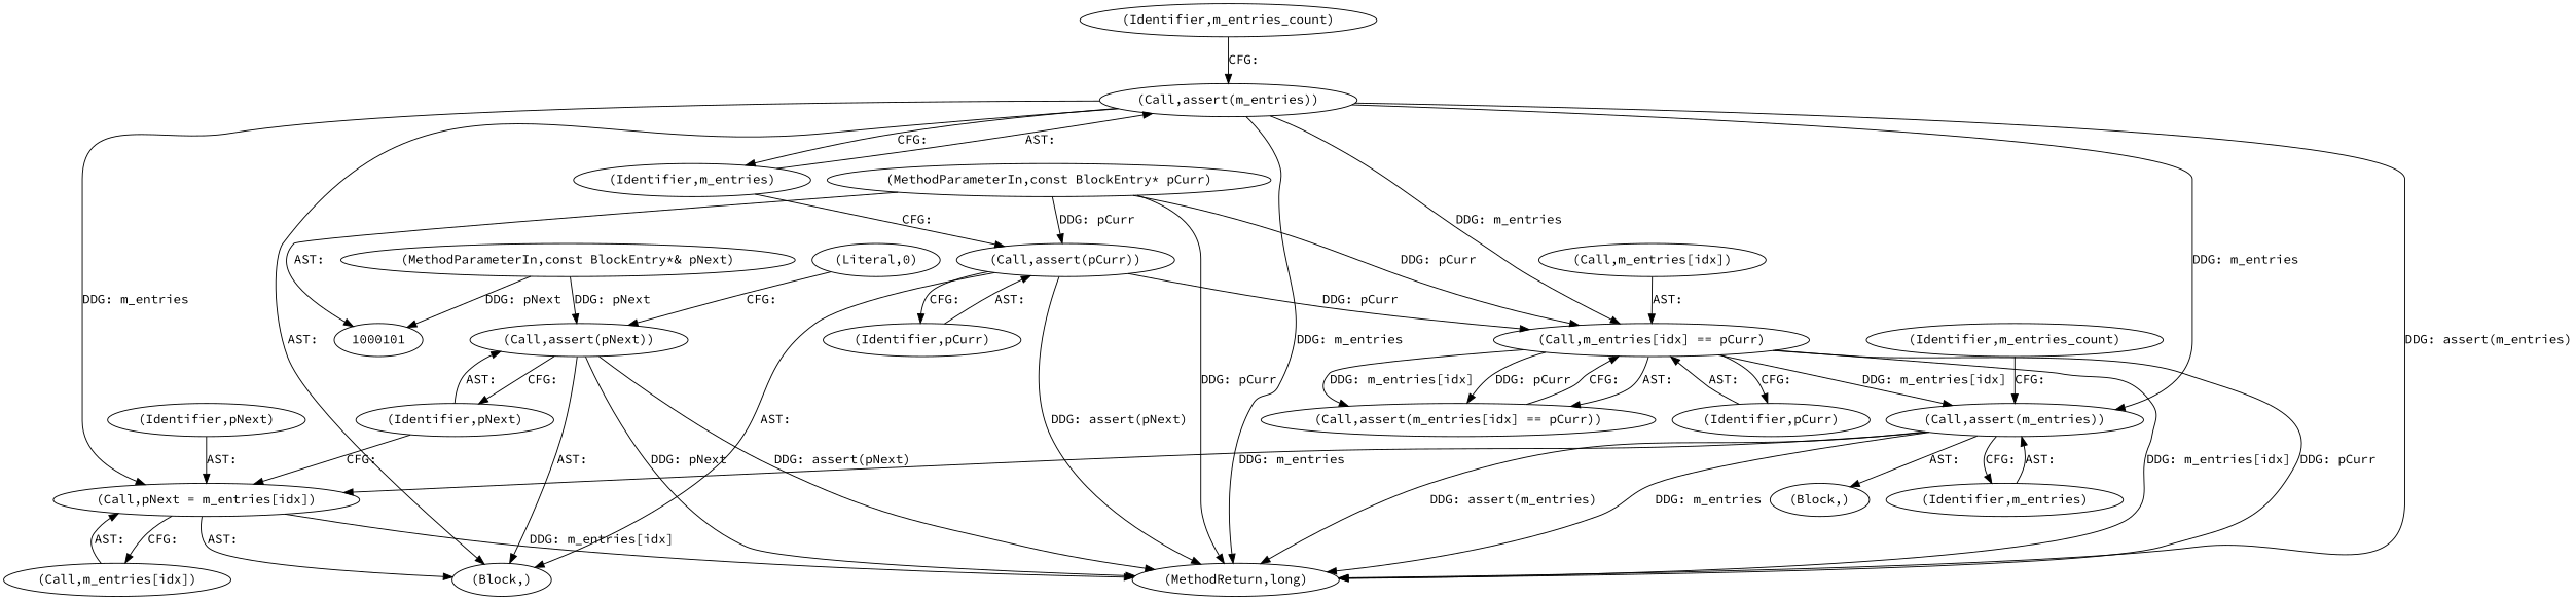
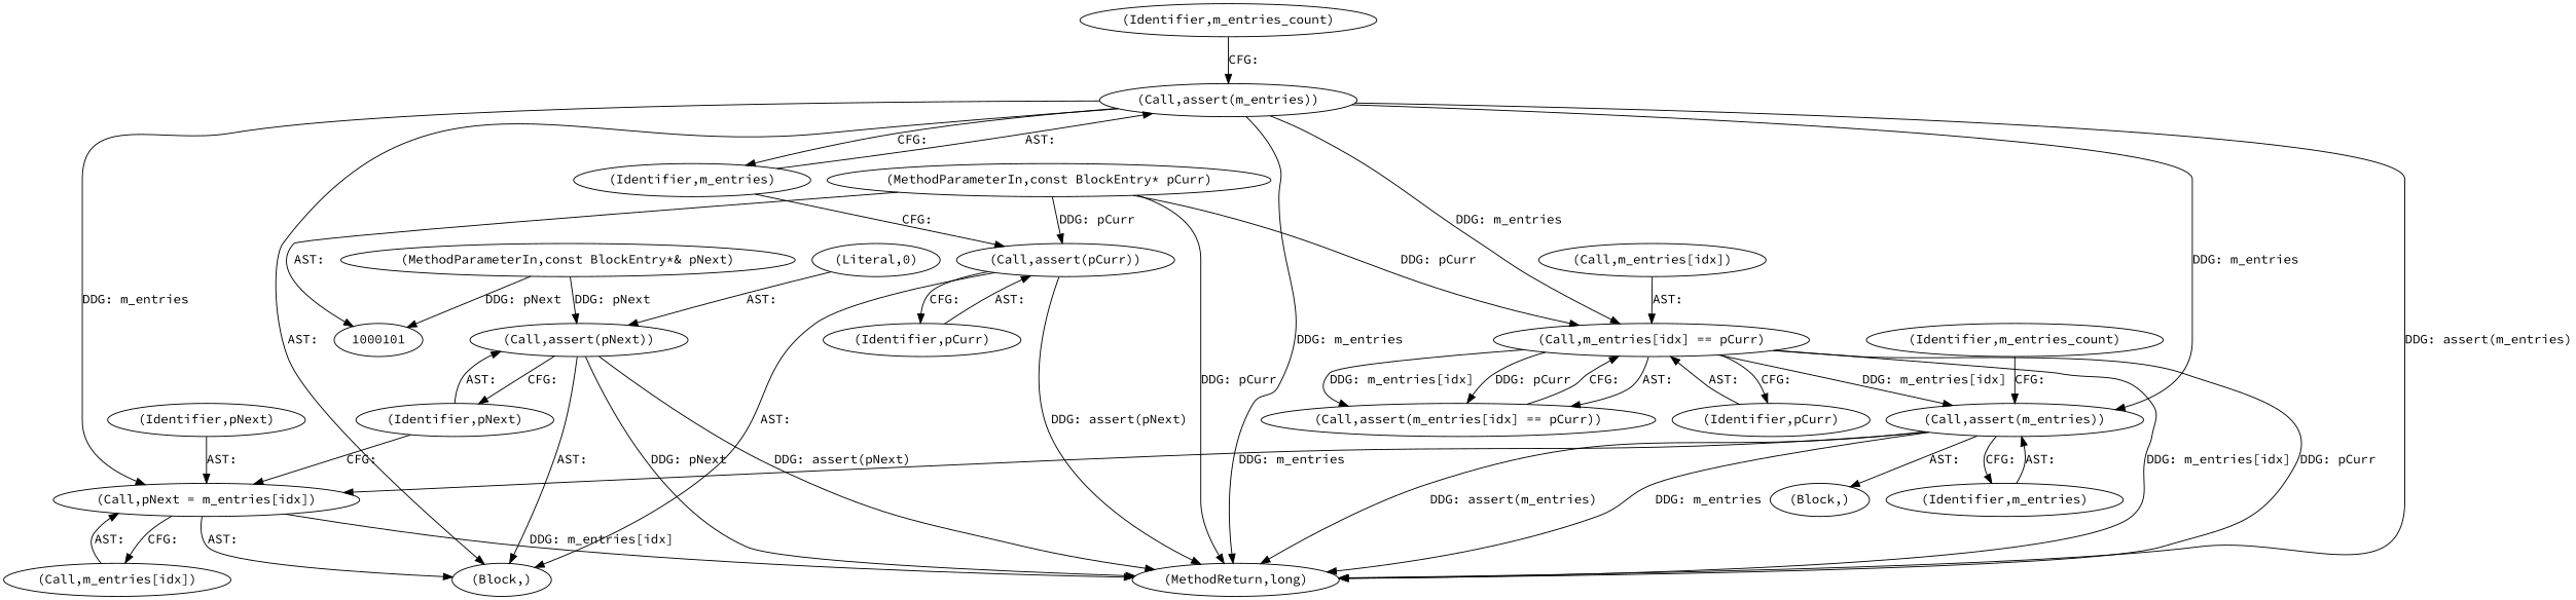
  digraph {
    fontname="Source Code Pro"
    node [fontname="Source Code Pro"]
    edge [fontname="Source Code Pro"]
    n1 [label="(Call,assert(m_entries))"]
    n2 [label="(Call,pNext = m_entries[idx])"]
    n3 [label="(MethodReturn,long)"]
    n4 [label="(Block,)"]
    n5 [label="(Identifier,m_entries)"]
    n6 [label="(Block,)"]
    n7 [label="(Call,m_entries[idx])"]
    n8 [label="(Call,assert(m_entries))"]
    n9 [label="(Call,m_entries[idx] == pCurr)"]
    n10 [label="(Identifier,m_entries)"]
    n11 [label="(Identifier,pCurr)"]
    n12 [label="(Call,assert(m_entries[idx] == pCurr))"]
    n13 [label="(Call,assert(pCurr))"]
    n14 [label="(Identifier,pCurr)"]
    n15 [label="(MethodParameterIn,const BlockEntry* pCurr)"]
    1000101
    n17 [label="(Call,assert(pNext))"]
    n18 [label="(Identifier,pNext)"]
    n19 [label="(Identifier,m_entries_count)"]
    n20 [label="(Call,m_entries[idx])"]
    n21 [label="(Identifier,m_entries_count)"]
    n22 [label="(Identifier,pNext)"]
    n23 [label="(Literal,0)"]
    n24 [label="(MethodParameterIn,const BlockEntry*& pNext)"]
    n1 -> n2 [label="DDG: m_entries"]
    n1 -> n3 [label="DDG: assert(m_entries)"]
    n1 -> n3 [label="DDG: m_entries"]
    n1 -> n4 [label="AST: "]
    n1 -> n5 [label="CFG: "]
    n2 -> n3 [label="DDG: m_entries[idx]"]
    n2 -> n6 [label="AST: "]
    n2 -> n7 [label="CFG: "]
    n5 -> n1 [label="AST: "]
    n7 -> n2 [label="AST: "]
    n8 -> n1 [label="DDG: m_entries"]
    n8 -> n2 [label="DDG: m_entries"]
    n8 -> n3 [label="DDG: m_entries"]
    n8 -> n3 [label="DDG: assert(m_entries)"]
    n8 -> n6 [label="AST: "]
    n8 -> n9 [label="DDG: m_entries"]
    n8 -> n10 [label="CFG: "]
    n9 -> n1 [label="DDG: m_entries[idx]"]
    n9 -> n3 [label="DDG: pCurr"]
    n9 -> n3 [label="DDG: m_entries[idx]"]
    n9 -> n11 [label="CFG: "]
    n9 -> n12 [label="AST: "]
    n9 -> n12 [label="DDG: m_entries[idx]"]
    n9 -> n12 [label="DDG: pCurr"]
    n10 -> n8 [label="AST: "]
    n10 -> n13 [label="CFG: "]
    n11 -> n9 [label="AST: "]
    n12 -> n9 [label="CFG: "]
    n13 -> n3 [label="DDG: assert(pNext)"]
    n13 -> n6 [label="AST: "]
-   n13 -> n9 [label="DDG: pCurr"]
    n13 -> n14 [label="CFG: "]
    n14 -> n13 [label="AST: "]
    n15 -> n3 [label="DDG: pCurr"]
    n15 -> n9 [label="DDG: pCurr"]
    n15 -> n13 [label="DDG: pCurr"]
    n15 -> 1000101 [label="AST: "]
    n17 -> n3 [label="DDG: pNext"]
    n17 -> n3 [label="DDG: assert(pNext)"]
    n17 -> n6 [label="AST: "]
    n17 -> n18 [label="CFG: "]
    n18 -> n2 [label="CFG: "]
    n18 -> n17 [label="AST: "]
    n19 -> n8 [label="CFG: "]
    n20 -> n9 [label="AST: "]
    n21 -> n1 [label="CFG: "]
    n22 -> n2 [label="AST: "]
-   n23 -> n17 [label="CFG: "]
+   n23 -> n17 [label="AST: "]
    n24 -> 1000101 [label="DDG: pNext"]
    n24 -> n17 [label="DDG: pNext"]
  }
